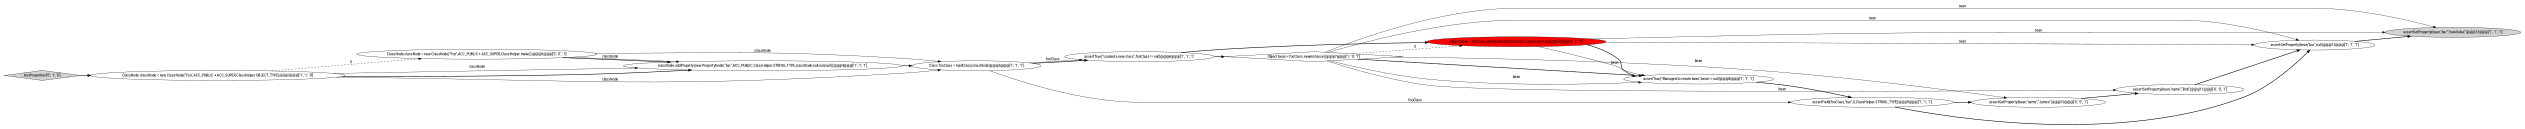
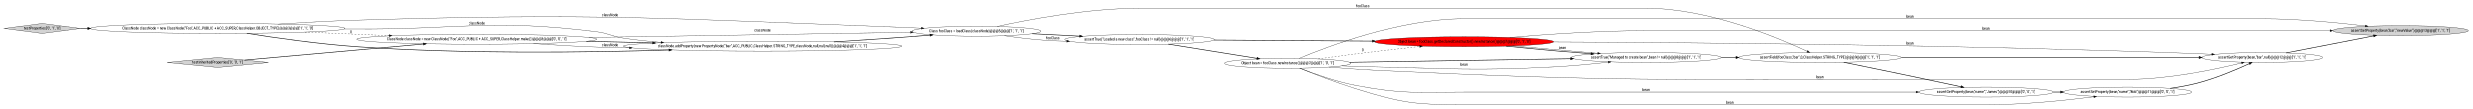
  digraph {
    fontname="Roboto Condensed"
    rankdir=LR
    node [fillcolor=white fontname="Roboto Condensed" shape=ellipse style=filled]
    edge [fontname="Roboto Condensed" style=bold]
+   n1 [fillcolor=lightgray label="testInheritedProperties['0', '0', '1']" shape=diamond]
    n2 [label="ClassNode classNode = new ClassNode(\"Foo\",ACC_PUBLIC + ACC_SUPER,ClassHelper.make())@@@3@@@['0', '0', '1']"]
    n3 [label="Class fooClass = loadClass(classNode)@@@5@@@['1', '1', '1']"]
    n4 [label="classNode.addProperty(new PropertyNode(\"bar\",ACC_PUBLIC,ClassHelper.STRING_TYPE,classNode,null,null,null))@@@4@@@['1', '1', '1']"]
    n5 [label="assertTrue(\"Loaded a new class\",fooClass != null)@@@6@@@['1', '1', '1']"]
    n6 [fillcolor=red label="Object bean = fooClass.getDeclaredConstructor().newInstance()@@@7@@@['0', '1', '0']"]
-   n7 [label="Object bean = fooClass.newInstance()@@@7@@@['1', '0', '1']" shape=diamond]
+   n7 [label="Object bean = fooClass.newInstance()@@@7@@@['1', '0', '1']"]
    n8 [fillcolor=lightgray label="assertSetProperty(bean,\"bar\",\"newValue\")@@@13@@@['1', '1', '1']"]
    n9 [label="assertGetProperty(bean,\"bar\",null)@@@12@@@['1', '1', '1']"]
    n10 [label="assertTrue(\"Managed to create bean\",bean != null)@@@8@@@['1', '1', '1']"]
    n11 [label="assertGetProperty(bean,\"name\",\"James\")@@@10@@@['0', '0', '1']"]
    n12 [label="assertSetProperty(bean,\"name\",\"Bob\")@@@11@@@['0', '0', '1']"]
    n13 [label="assertField(fooClass,\"bar\",0,ClassHelper.STRING_TYPE)@@@9@@@['1', '1', '1']"]
    n14 [fillcolor=lightgray label="testProperties['0', '1', '0']" shape=diamond]
    n15 [label="ClassNode classNode = new ClassNode(\"Foo\",ACC_PUBLIC + ACC_SUPER,ClassHelper.OBJECT_TYPE)@@@3@@@['1', '1', '0']"]
+   n1 -> n2
    n2 -> n3 [label=classNode style=solid]
    n2 -> n4
    n2 -> n4 [label=classNode style=solid]
    n3 -> n5
    n3 -> n5 [label=fooClass style=solid]
    n3 -> n13 [label=fooClass style=solid]
    n4 -> n3
    n5 -> n6
    n5 -> n7
    n6 -> n8 [label=bean style=solid]
    n6 -> n9 [label=bean style=solid]
    n6 -> n10 [label=bean style=solid]
    n6 -> n10
    n7 -> n6 [label=0 style=dashed]
    n7 -> n8 [label=bean style=solid]
    n7 -> n9 [label=bean style=solid]
    n7 -> n10
    n7 -> n10 [label=bean style=solid]
    n7 -> n11 [label=bean style=solid]
    n7 -> n12 [label=bean style=solid]
    n9 -> n8
    n10 -> n13
    n11 -> n12
    n12 -> n9
    n13 -> n9
    n13 -> n11
    n14 -> n15
    n15 -> n2 [label=0 style=dashed]
    n15 -> n3 [label=classNode style=solid]
    n15 -> n4 [label=classNode style=solid]
    n15 -> n4
  }
